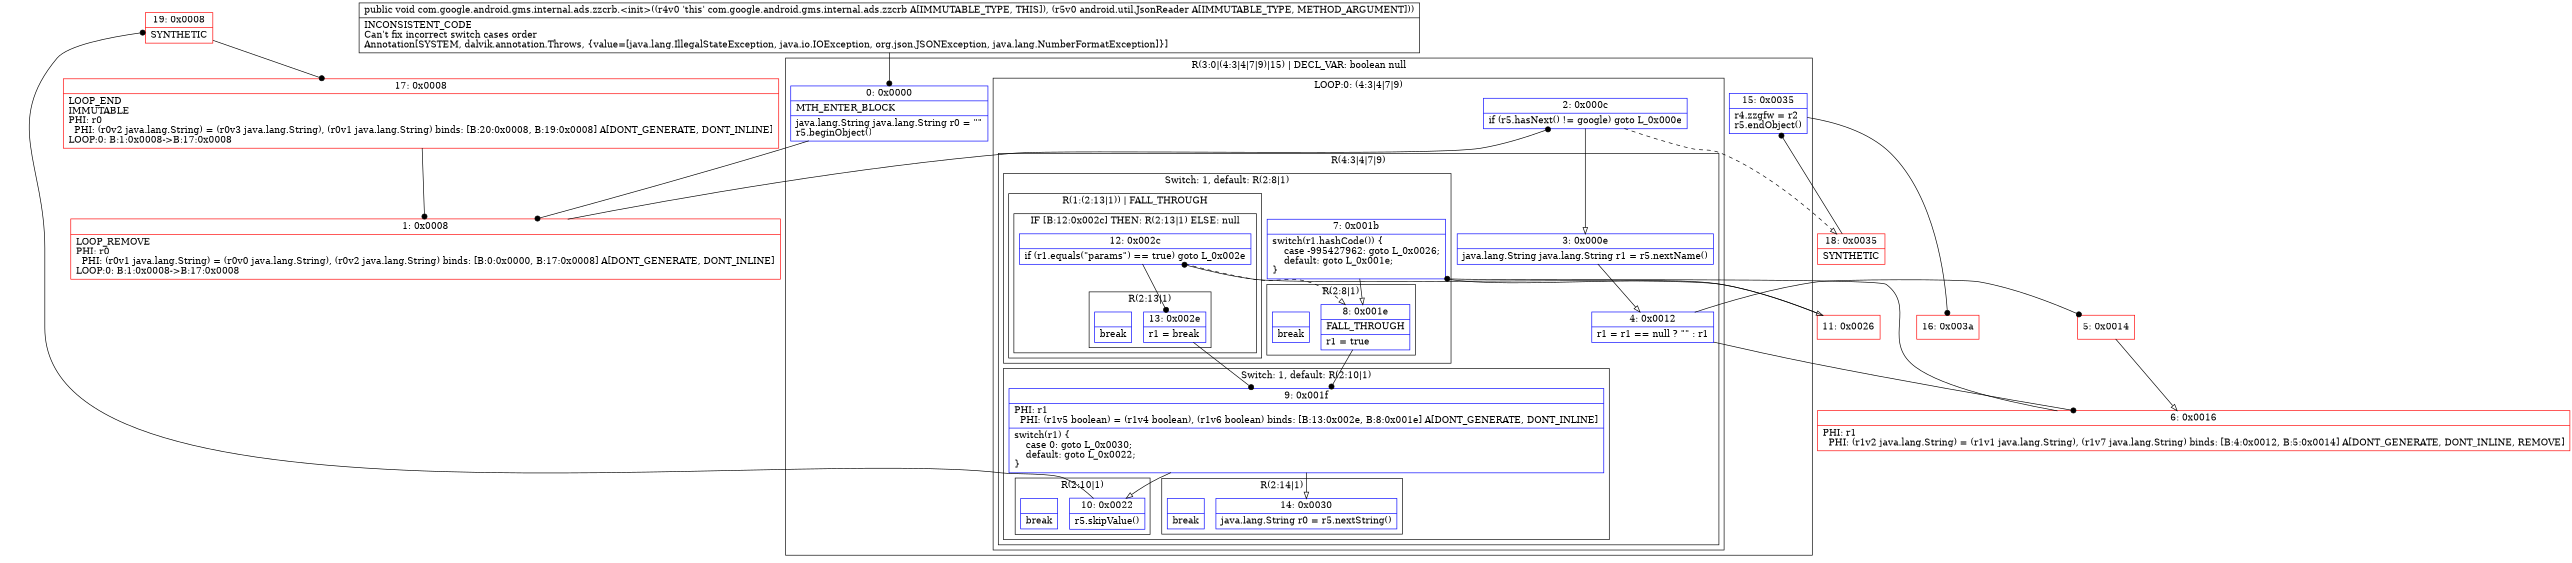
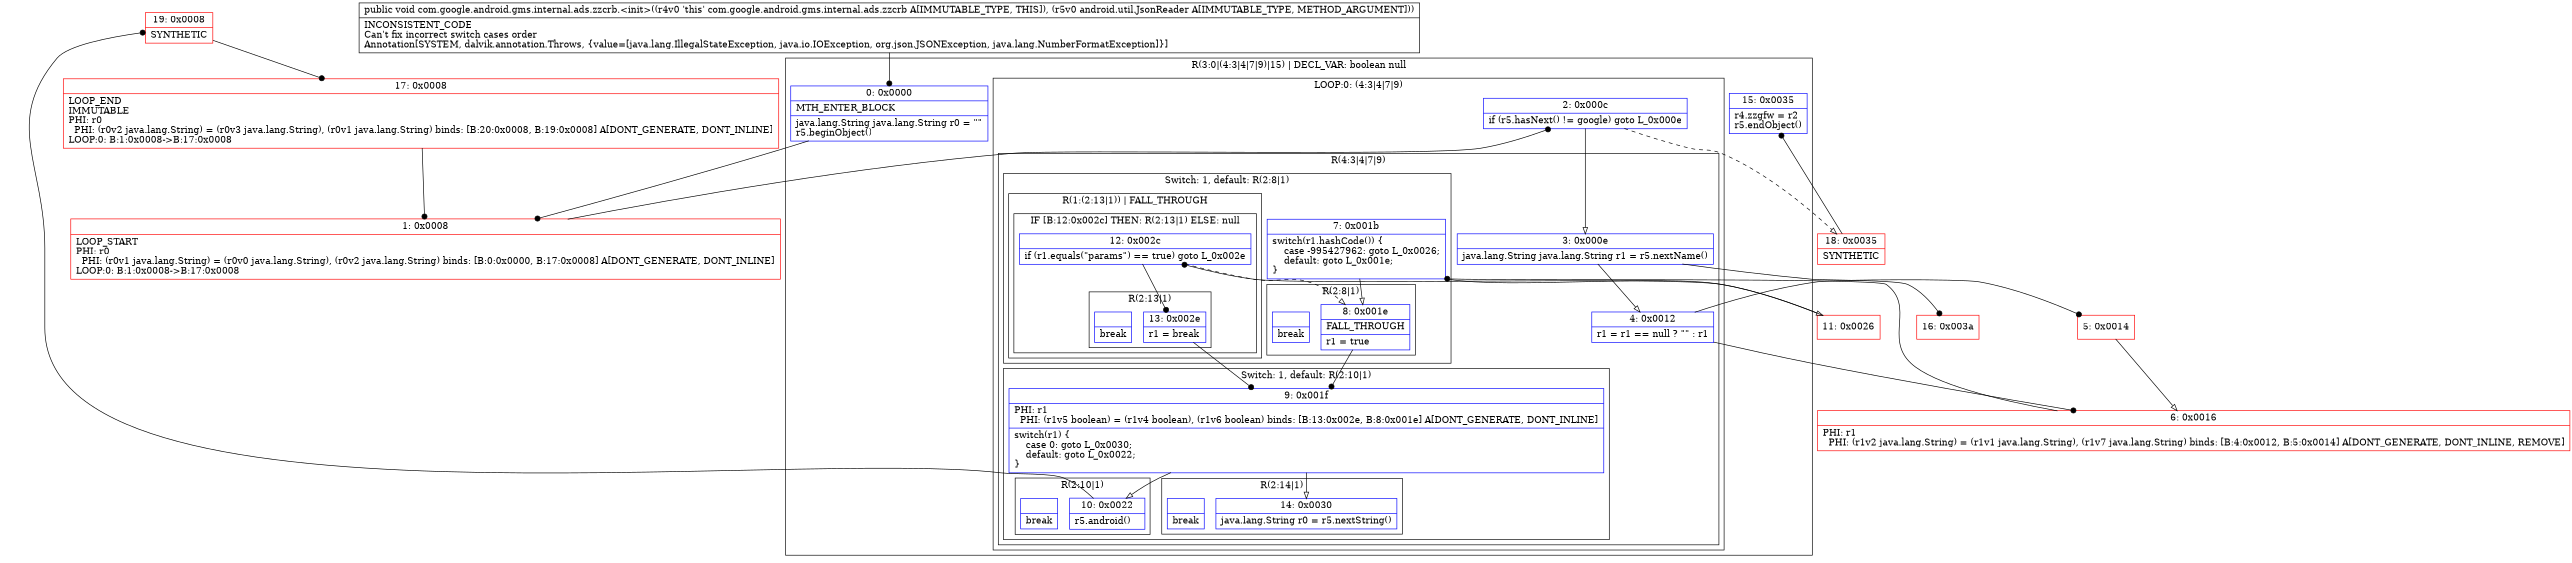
  digraph {
    node [color=blue shape=record]
    edge [arrowhead=dot]
    n1 [label="{13\:\ 0x002e|r1 = break\l}"]
    n2 [label="{|break\l}"]
    n3 [label="{12\:\ 0x002c|if (r1.equals(\"params\") == true) goto L_0x002e\l}"]
    n4 [label="{8\:\ 0x001e|FALL_THROUGH\l|r1 = true\l}"]
    n5 [label="{|break\l}"]
    n6 [label="{7\:\ 0x001b|switch(r1.hashCode()) \{\l    case \-995427962: goto L_0x0026;\l    default: goto L_0x001e;\l\}\l}"]
    n7 [label="{14\:\ 0x0030|java.lang.String r0 = r5.nextString()\l}"]
    n8 [label="{|break\l}"]
-   n9 [label="{10\:\ 0x0022|r5.skipValue()\l}"]
+   n9 [label="{10\:\ 0x0022|r5.android()\l}"]
    n10 [label="{|break\l}"]
    n11 [label="{9\:\ 0x001f|PHI: r1 \l  PHI: (r1v5 boolean) = (r1v4 boolean), (r1v6 boolean) binds: [B:13:0x002e, B:8:0x001e] A[DONT_GENERATE, DONT_INLINE]\l|switch(r1) \{\l    case 0: goto L_0x0030;\l    default: goto L_0x0022;\l\}\l}"]
    n12 [label="{3\:\ 0x000e|java.lang.String java.lang.String r1 = r5.nextName()\l}"]
    n13 [label="{4\:\ 0x0012|r1 = r1 == null ? \"\" : r1\l}"]
    n14 [label="{2\:\ 0x000c|if (r5.hasNext() != google) goto L_0x000e\l}"]
    n15 [label="{0\:\ 0x0000|MTH_ENTER_BLOCK\l|java.lang.String java.lang.String r0 = \"\"\lr5.beginObject()\l}"]
    n16 [label="{15\:\ 0x0035|r4.zzgfw = r2\lr5.endObject()\l}"]
    n17 [color=red label="{11\:\ 0x0026}"]
    n18 [color=red label="{19\:\ 0x0008|SYNTHETIC\l}"]
    n19 [color=red label="{5\:\ 0x0014}"]
    n20 [color=red label="{6\:\ 0x0016|PHI: r1 \l  PHI: (r1v2 java.lang.String) = (r1v1 java.lang.String), (r1v7 java.lang.String) binds: [B:4:0x0012, B:5:0x0014] A[DONT_GENERATE, DONT_INLINE, REMOVE]\l}"]
    n21 [color=red label="{18\:\ 0x0035|SYNTHETIC\l}"]
-   n22 [color=red label="{1\:\ 0x0008|LOOP_REMOVE\lPHI: r0 \l  PHI: (r0v1 java.lang.String) = (r0v0 java.lang.String), (r0v2 java.lang.String) binds: [B:0:0x0000, B:17:0x0008] A[DONT_GENERATE, DONT_INLINE]\lLOOP:0: B:1:0x0008\-\>B:17:0x0008\l}"]
+   n22 [color=red label="{1\:\ 0x0008|LOOP_START\lPHI: r0 \l  PHI: (r0v1 java.lang.String) = (r0v0 java.lang.String), (r0v2 java.lang.String) binds: [B:0:0x0000, B:17:0x0008] A[DONT_GENERATE, DONT_INLINE]\lLOOP:0: B:1:0x0008\-\>B:17:0x0008\l}"]
    n23 [color=red label="{16\:\ 0x003a}"]
    n24 [color=red label="{17\:\ 0x0008|LOOP_END\lIMMUTABLE\lPHI: r0 \l  PHI: (r0v2 java.lang.String) = (r0v3 java.lang.String), (r0v1 java.lang.String) binds: [B:20:0x0008, B:19:0x0008] A[DONT_GENERATE, DONT_INLINE]\lLOOP:0: B:1:0x0008\-\>B:17:0x0008\l}"]
    n25 [label="{public void com.google.android.gms.internal.ads.zzcrb.\<init\>((r4v0 'this' com.google.android.gms.internal.ads.zzcrb A[IMMUTABLE_TYPE, THIS]), (r5v0 android.util.JsonReader A[IMMUTABLE_TYPE, METHOD_ARGUMENT]))  | INCONSISTENT_CODE\lCan't fix incorrect switch cases order\lAnnotation[SYSTEM, dalvik.annotation.Throws, \{value=[java.lang.IllegalStateException, java.io.IOException, org.json.JSONException, java.lang.NumberFormatException]\}]\l}" color=""]
    subgraph cluster_1 {
      label="R(3:0|(4:3|4|7|9)|15) | DECL_VAR: boolean null\l"
      n15
      n16
      subgraph cluster_2 {
        label="LOOP:0: (4:3|4|7|9)"
        n14
        subgraph cluster_3 {
          label="R(4:3|4|7|9)"
          n12
          n13
          subgraph cluster_4 {
            label="Switch: 1, default: R(2:8|1)"
            n6
            subgraph cluster_5 {
              label="R(1:(2:13|1)) | FALL_THROUGH\l"
              subgraph cluster_6 {
                label="IF [B:12:0x002c] THEN: R(2:13|1) ELSE: null"
                n3
                subgraph cluster_7 {
                  label="R(2:13|1)"
                  n1
                  n2
                }
              }
            }
            subgraph cluster_8 {
              label="R(2:8|1)"
              n4
              n5
            }
          }
          subgraph cluster_9 {
            label="Switch: 1, default: R(2:10|1)"
            n11
            subgraph cluster_10 {
              label="R(2:14|1)"
              n7
              n8
            }
            subgraph cluster_11 {
              label="R(2:10|1)"
              n9
              n10
            }
          }
        }
      }
    }
    n1 -> n11
    n3 -> n1
    n3 -> n4 [arrowhead=onormal style=dashed]
    n4 -> n11
    n6 -> n4 [arrowhead=onormal]
    n6 -> n17 [arrowhead=onormal]
    n9 -> n18
    n11 -> n7 [arrowhead=onormal]
    n11 -> n9 [arrowhead=onormal]
    n12 -> n13 [arrowhead=onormal]
    n13 -> n19
    n13 -> n20
    n14 -> n12 [arrowhead=onormal]
    n14 -> n21 [arrowhead=onormal style=dashed]
    n15 -> n22
-   n16 -> n23
+   n12 -> n23
    n17 -> n3
    n18 -> n24
    n19 -> n20 [arrowhead=onormal]
    n20 -> n6
    n21 -> n16
    n22 -> n14
    n24 -> n22
    n25 -> n15
  }
